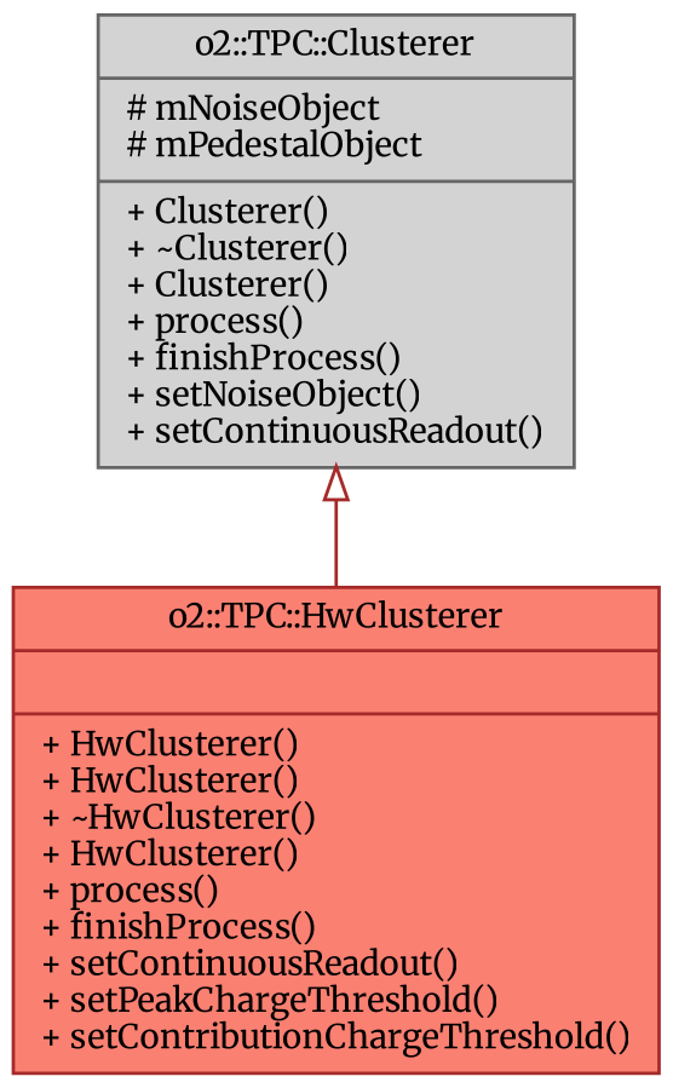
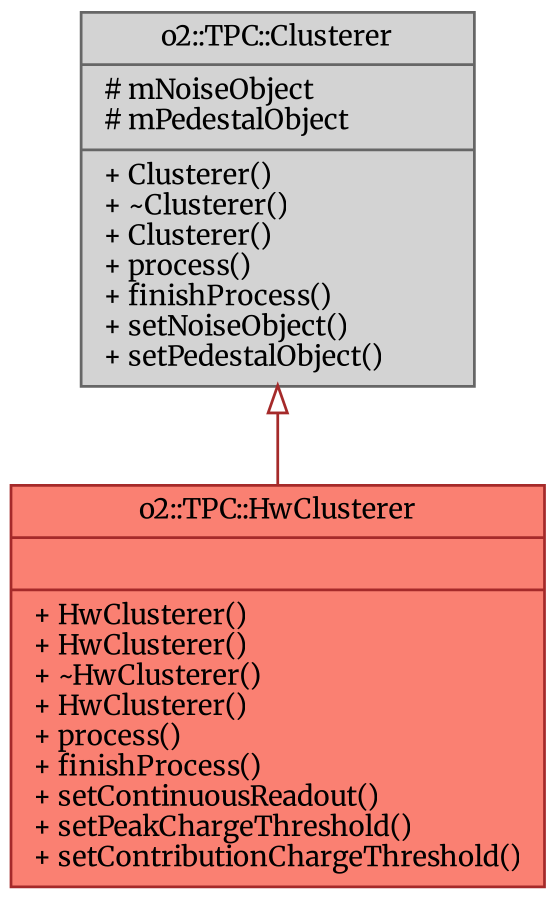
  digraph {
    fontname=Merriweather
    node [fontname=Merriweather fontsize=10 shape=record style=filled]
    n1 [color=brown fillcolor=salmon fontcolor=black height=0.2 label="{o2::TPC::HwClusterer\n||+ HwClusterer()\l+ HwClusterer()\l+ ~HwClusterer()\l+ HwClusterer()\l+ process()\l+ finishProcess()\l+ setContinuousReadout()\l+ setPeakChargeThreshold()\l+ setContributionChargeThreshold()\l}" width=0.4]
-   n2 [color=gray40 height=0.2 label="{o2::TPC::Clusterer\n|# mNoiseObject\l# mPedestalObject\l|+ Clusterer()\l+ ~Clusterer()\l+ Clusterer()\l+ process()\l+ finishProcess()\l+ setNoiseObject()\l+ setContinuousReadout()\l}" width=0.4 fillcolor=lightgrey]
+   n2 [color=gray40 height=0.2 label="{o2::TPC::Clusterer\n|# mNoiseObject\l# mPedestalObject\l|+ Clusterer()\l+ ~Clusterer()\l+ Clusterer()\l+ process()\l+ finishProcess()\l+ setNoiseObject()\l+ setPedestalObject()\l}" width=0.4 fillcolor=lightgrey]
    n2 -> n1 [arrowtail=onormal color=brown dir=back fontname=Merriweather fontsize=10 labelfontname=Helvetica labelfontsize=10 style=solid]
  }
